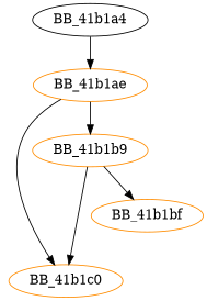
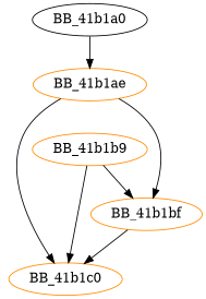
  digraph {
    node [color=darkorange]
-   BB_41b1a4 [color=black]
+   BB_41b1a4 [color=black label=BB_41b1a0]
    BB_41b1ae
    BB_41b1c0
    BB_41b1b9
    BB_41b1bf
    BB_41b1a4 -> BB_41b1ae
    BB_41b1ae -> BB_41b1c0
-   BB_41b1ae -> BB_41b1b9
+   BB_41b1ae -> BB_41b1bf
    BB_41b1b9 -> BB_41b1c0
    BB_41b1b9 -> BB_41b1bf
+   BB_41b1bf -> BB_41b1c0
  }
